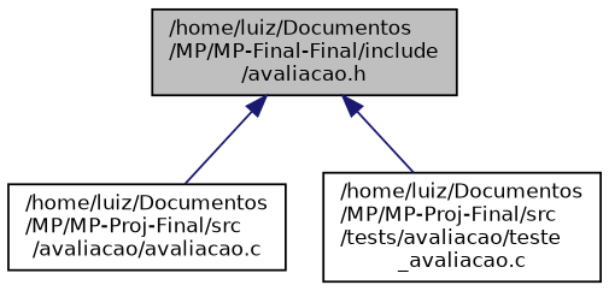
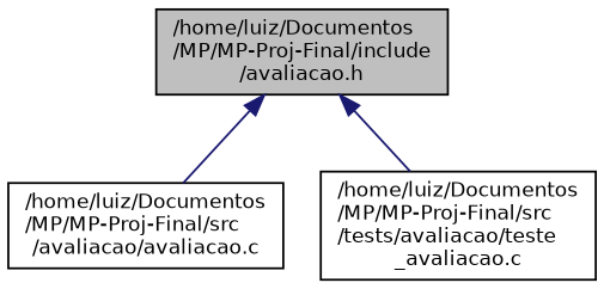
  digraph {
    node [color=black fillcolor=white fontname=Helvetica fontsize=10 shape=record style=filled]
    edge [color=midnightblue dir=back fontname=Helvetica fontsize=10 labelfontname=Helvetica labelfontsize=10 style=solid]
-   n1 [fillcolor=grey75 fontcolor=black height=0.2 label="/home/luiz/Documentos\l/MP/MP-Final-Final/include\l/avaliacao.h" width=0.4]
+   n1 [fillcolor=grey75 fontcolor=black height=0.2 label="/home/luiz/Documentos\l/MP/MP-Proj-Final/include\l/avaliacao.h" width=0.4]
    n2 [height=0.2 label="/home/luiz/Documentos\l/MP/MP-Proj-Final/src\l/avaliacao/avaliacao.c" width=0.4]
    n3 [height=0.2 label="/home/luiz/Documentos\l/MP/MP-Proj-Final/src\l/tests/avaliacao/teste\l_avaliacao.c" width=0.4]
    n1 -> n2
    n1 -> n3
  }
